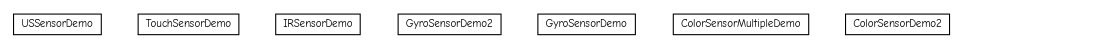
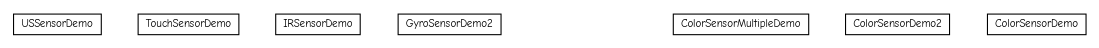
  digraph {
    nodesep=0.25
    ranksep=0.5
    fontname="Comic Neue"
    node [fontcolor=black fontname="Comic Neue" fontsize=10.0 shape=plaintext]
    n1 [label=<<table title="examples.hardware.sensors.ev3.USSensorDemo" border="0" cellborder="1" cellspacing="0" cellpadding="2" port="p" href="./USSensorDemo.html"> 		<tr><td><table border="0" cellspacing="0" cellpadding="1"> <tr><td align="center" balign="center"> USSensorDemo </td></tr> 		</table></td></tr> 		</table>>]
    n2 [label=<<table title="examples.hardware.sensors.ev3.TouchSensorDemo" border="0" cellborder="1" cellspacing="0" cellpadding="2" port="p" href="./TouchSensorDemo.html"> 		<tr><td><table border="0" cellspacing="0" cellpadding="1"> <tr><td align="center" balign="center"> TouchSensorDemo </td></tr> 		</table></td></tr> 		</table>>]
    n3 [label=<<table title="examples.hardware.sensors.ev3.IRSensorDemo" border="0" cellborder="1" cellspacing="0" cellpadding="2" port="p" href="./IRSensorDemo.html"> 		<tr><td><table border="0" cellspacing="0" cellpadding="1"> <tr><td align="center" balign="center"> IRSensorDemo </td></tr> 		</table></td></tr> 		</table>>]
    n4 [label=<<table title="examples.hardware.sensors.ev3.GyroSensorDemo2" border="0" cellborder="1" cellspacing="0" cellpadding="2" port="p" href="./GyroSensorDemo2.html"> 		<tr><td><table border="0" cellspacing="0" cellpadding="1"> <tr><td align="center" balign="center"> GyroSensorDemo2 </td></tr> 		</table></td></tr> 		</table>>]
-   n5 [label=<<table title="examples.hardware.sensors.ev3.GyroSensorDemo" border="0" cellborder="1" cellspacing="0" cellpadding="2" port="p" href="./GyroSensorDemo.html"> 		<tr><td><table border="0" cellspacing="0" cellpadding="1"> <tr><td align="center" balign="center"> GyroSensorDemo </td></tr> 		</table></td></tr> 		</table>>]
    n6 [label=<<table title="examples.hardware.sensors.ev3.ColorSensorMultipleDemo" border="0" cellborder="1" cellspacing="0" cellpadding="2" port="p" href="./ColorSensorMultipleDemo.html"> 		<tr><td><table border="0" cellspacing="0" cellpadding="1"> <tr><td align="center" balign="center"> ColorSensorMultipleDemo </td></tr> 		</table></td></tr> 		</table>>]
    n7 [label=<<table title="examples.hardware.sensors.ev3.ColorSensorDemo2" border="0" cellborder="1" cellspacing="0" cellpadding="2" port="p" href="./ColorSensorDemo2.html"> 		<tr><td><table border="0" cellspacing="0" cellpadding="1"> <tr><td align="center" balign="center"> ColorSensorDemo2 </td></tr> 		</table></td></tr> 		</table>>]
+   n8 [label=<<table title="examples.hardware.sensors.ev3.ColorSensorDemo" border="0" cellborder="1" cellspacing="0" cellpadding="2" port="p" href="./ColorSensorDemo.html"> 		<tr><td><table border="0" cellspacing="0" cellpadding="1"> <tr><td align="center" balign="center"> ColorSensorDemo </td></tr> 		</table></td></tr> 		</table>>]
  }
